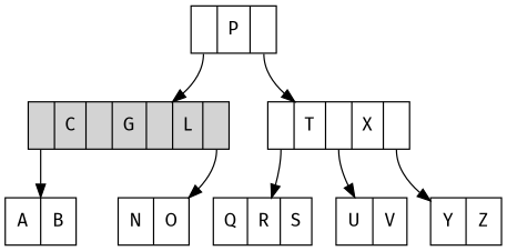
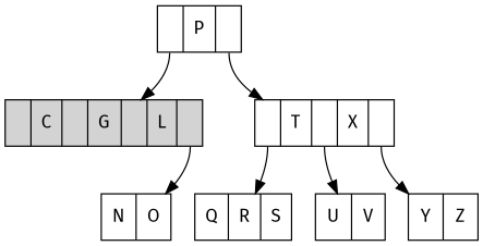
  digraph {
    fontname="Fira Sans"
    node [fontname="Fira Sans" shape=record]
    edge [fontname="Fira Sans" tailport=C0]
    n1 [label="<C0>|P|<C1>"]
    n2 [label="<C0>|C|<C1>|G|<C2>|L|<C3>" style=filled]
    n3 [label="<C0>|T|<C1>|X|<C2>"]
-   n4 [label="A|B"]
    n5 [label="N|O"]
    n6 [label="Q|R|S"]
    n7 [label="U|V"]
    n8 [label="Y|Z"]
    n1 -> n2
    n1 -> n3 [tailport=C1]
-   n2 -> n4
    n2 -> n5 [tailport=C3]
    n3 -> n6
    n3 -> n7 [tailport=C1]
    n3 -> n8 [tailport=C2]
  }
